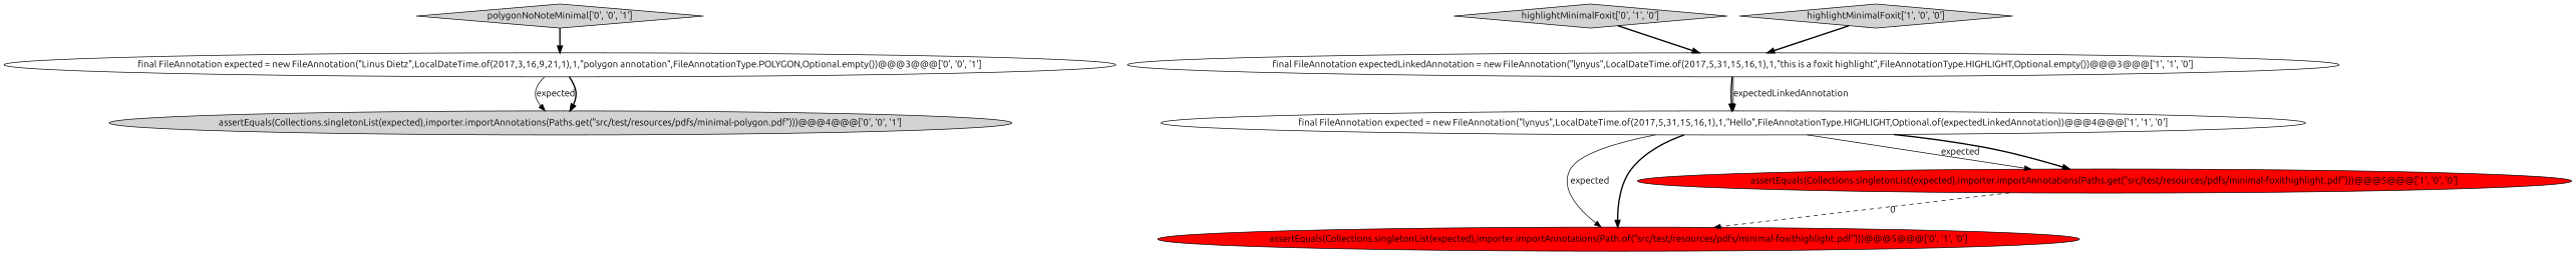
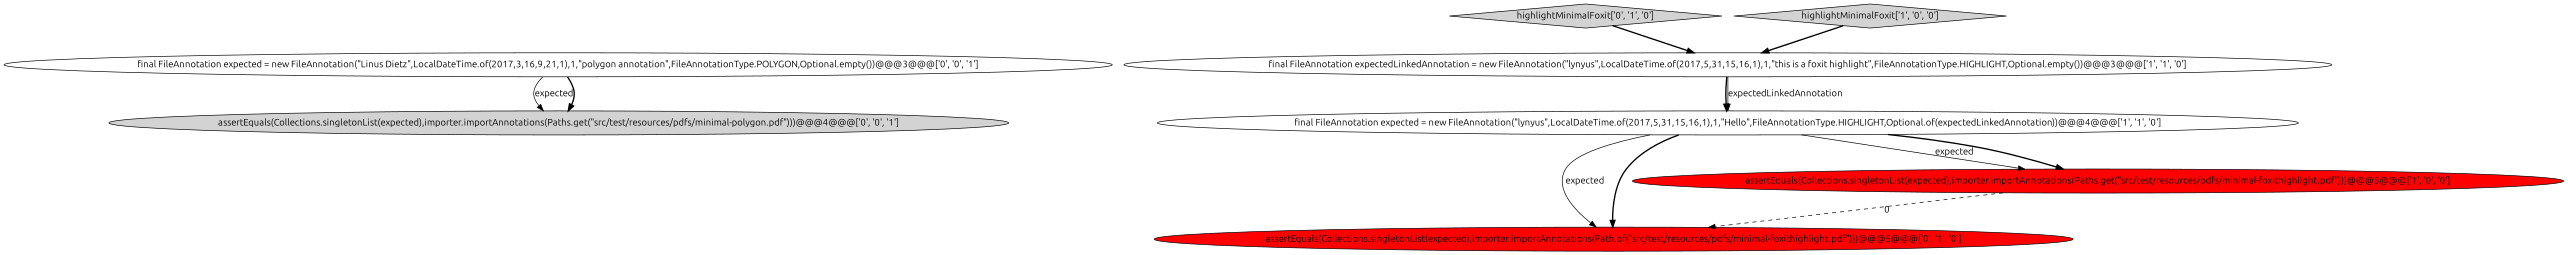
  digraph {
    fontname=Ubuntu
    node [fillcolor=lightgray shape=ellipse style=filled fontname=Ubuntu]
    edge [style=bold fontname=Ubuntu]
    n1 [label="assertEquals(Collections.singletonList(expected),importer.importAnnotations(Paths.get(\"src/test/resources/pdfs/minimal-polygon.pdf\")))@@@4@@@['0', '0', '1']"]
    n2 [fillcolor=white label="final FileAnnotation expectedLinkedAnnotation = new FileAnnotation(\"lynyus\",LocalDateTime.of(2017,5,31,15,16,1),1,\"this is a foxit highlight\",FileAnnotationType.HIGHLIGHT,Optional.empty())@@@3@@@['1', '1', '0']"]
    n3 [fillcolor=white label="final FileAnnotation expected = new FileAnnotation(\"lynyus\",LocalDateTime.of(2017,5,31,15,16,1),1,\"Hello\",FileAnnotationType.HIGHLIGHT,Optional.of(expectedLinkedAnnotation))@@@4@@@['1', '1', '0']"]
    n4 [fillcolor=white label="final FileAnnotation expected = new FileAnnotation(\"Linus Dietz\",LocalDateTime.of(2017,3,16,9,21,1),1,\"polygon annotation\",FileAnnotationType.POLYGON,Optional.empty())@@@3@@@['0', '0', '1']"]
    n5 [fillcolor=red label="assertEquals(Collections.singletonList(expected),importer.importAnnotations(Path.of(\"src/test/resources/pdfs/minimal-foxithighlight.pdf\")))@@@5@@@['0', '1', '0']"]
    n6 [fillcolor=red label="assertEquals(Collections.singletonList(expected),importer.importAnnotations(Paths.get(\"src/test/resources/pdfs/minimal-foxithighlight.pdf\")))@@@5@@@['1', '0', '0']"]
    n7 [label="highlightMinimalFoxit['0', '1', '0']" shape=diamond]
-   n8 [label="polygonNoNoteMinimal['0', '0', '1']" shape=diamond]
    n9 [label="highlightMinimalFoxit['1', '0', '0']" shape=diamond]
    n2 -> n3
    n2 -> n3 [label=expectedLinkedAnnotation style=solid]
    n3 -> n5 [label=expected style=solid]
    n3 -> n5
    n3 -> n6 [label=expected style=solid]
    n3 -> n6
    n4 -> n1 [label=expected style=solid]
    n4 -> n1
    n6 -> n5 [label=0 style=dashed]
    n7 -> n2
-   n8 -> n4
    n9 -> n2
  }
